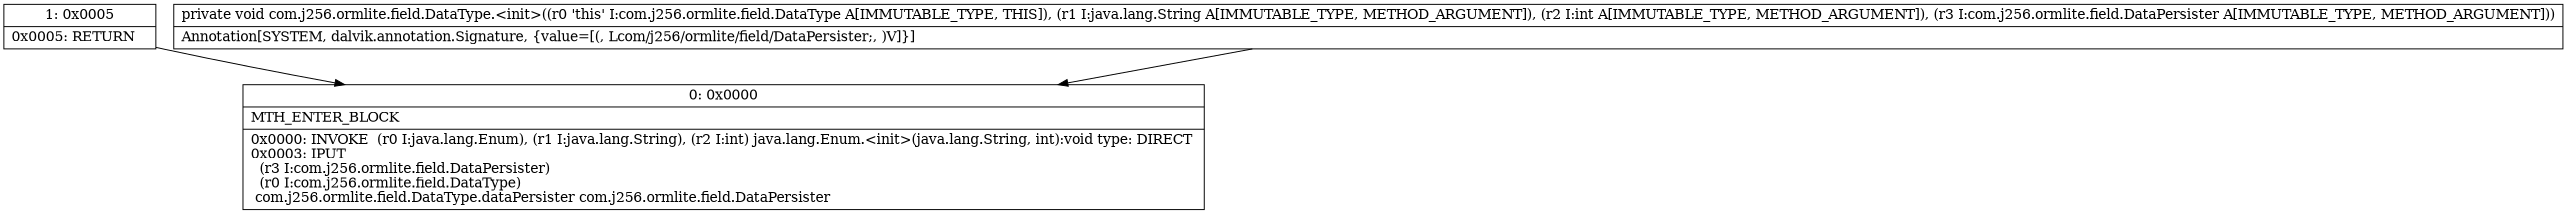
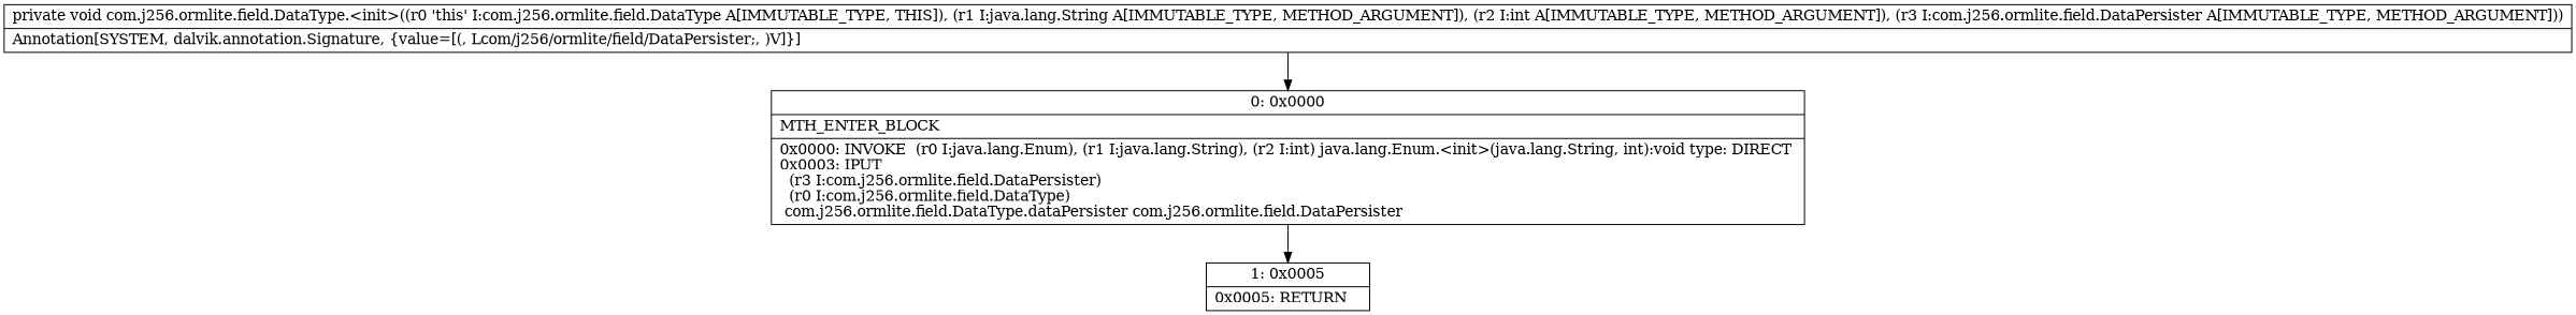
  digraph {
    node [shape=record]
    n1 [label="{0\:\ 0x0000|MTH_ENTER_BLOCK\l|0x0000: INVOKE  (r0 I:java.lang.Enum), (r1 I:java.lang.String), (r2 I:int) java.lang.Enum.\<init\>(java.lang.String, int):void type: DIRECT \l0x0003: IPUT  \l  (r3 I:com.j256.ormlite.field.DataPersister)\l  (r0 I:com.j256.ormlite.field.DataType)\l com.j256.ormlite.field.DataType.dataPersister com.j256.ormlite.field.DataPersister \l}"]
    n2 [label="{1\:\ 0x0005|0x0005: RETURN   \l}"]
    n3 [label="{private void com.j256.ormlite.field.DataType.\<init\>((r0 'this' I:com.j256.ormlite.field.DataType A[IMMUTABLE_TYPE, THIS]), (r1 I:java.lang.String A[IMMUTABLE_TYPE, METHOD_ARGUMENT]), (r2 I:int A[IMMUTABLE_TYPE, METHOD_ARGUMENT]), (r3 I:com.j256.ormlite.field.DataPersister A[IMMUTABLE_TYPE, METHOD_ARGUMENT]))  | Annotation[SYSTEM, dalvik.annotation.Signature, \{value=[(, Lcom\/j256\/ormlite\/field\/DataPersister;, )V]\}]\l}"]
-   n2 -> n1
+   n1 -> n2
    n3 -> n1
  }
